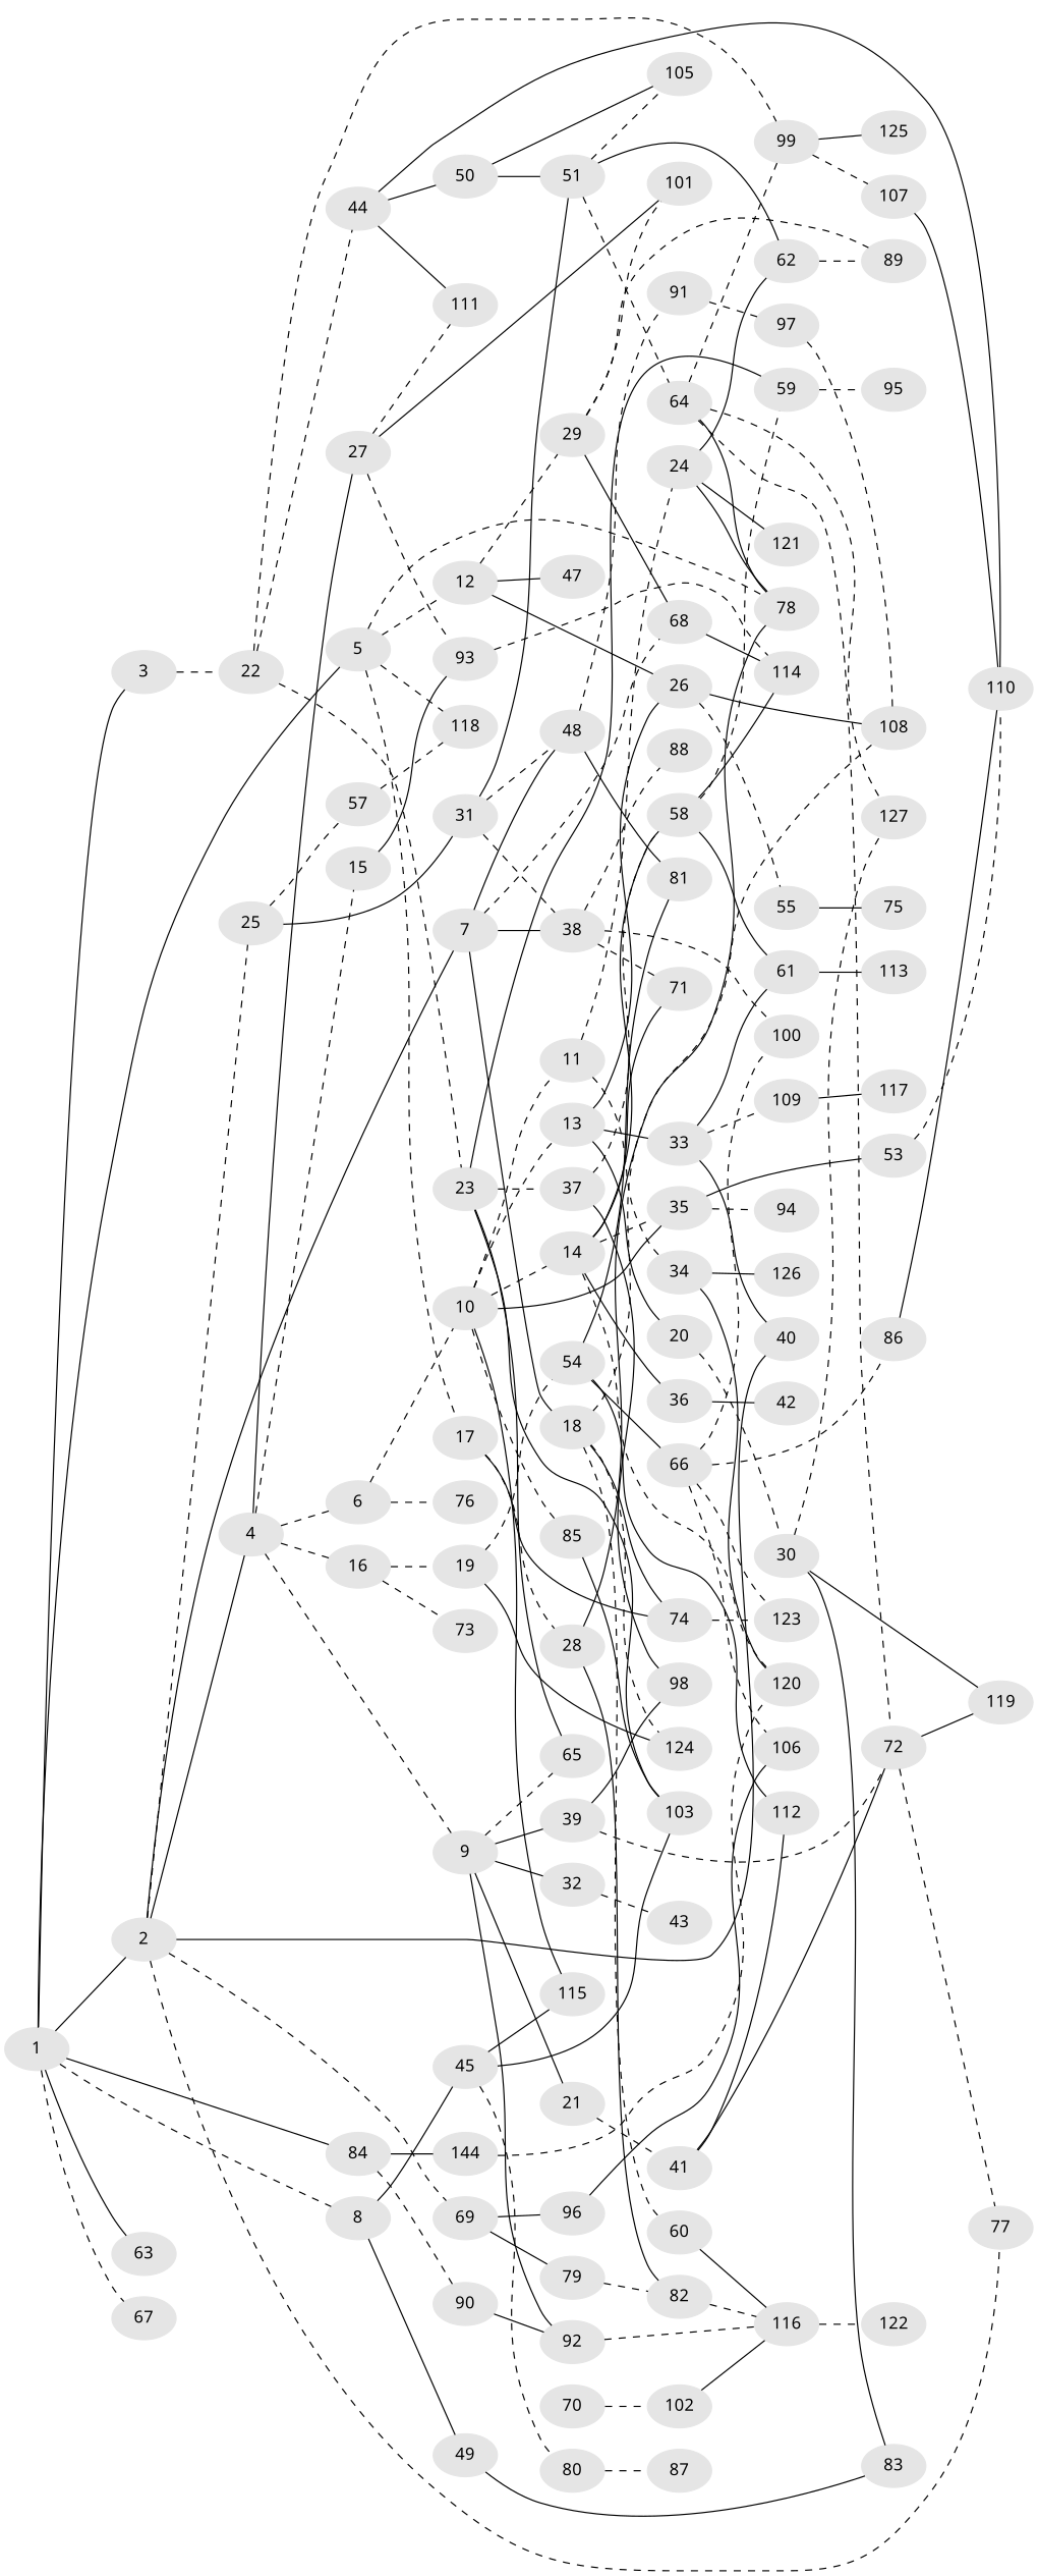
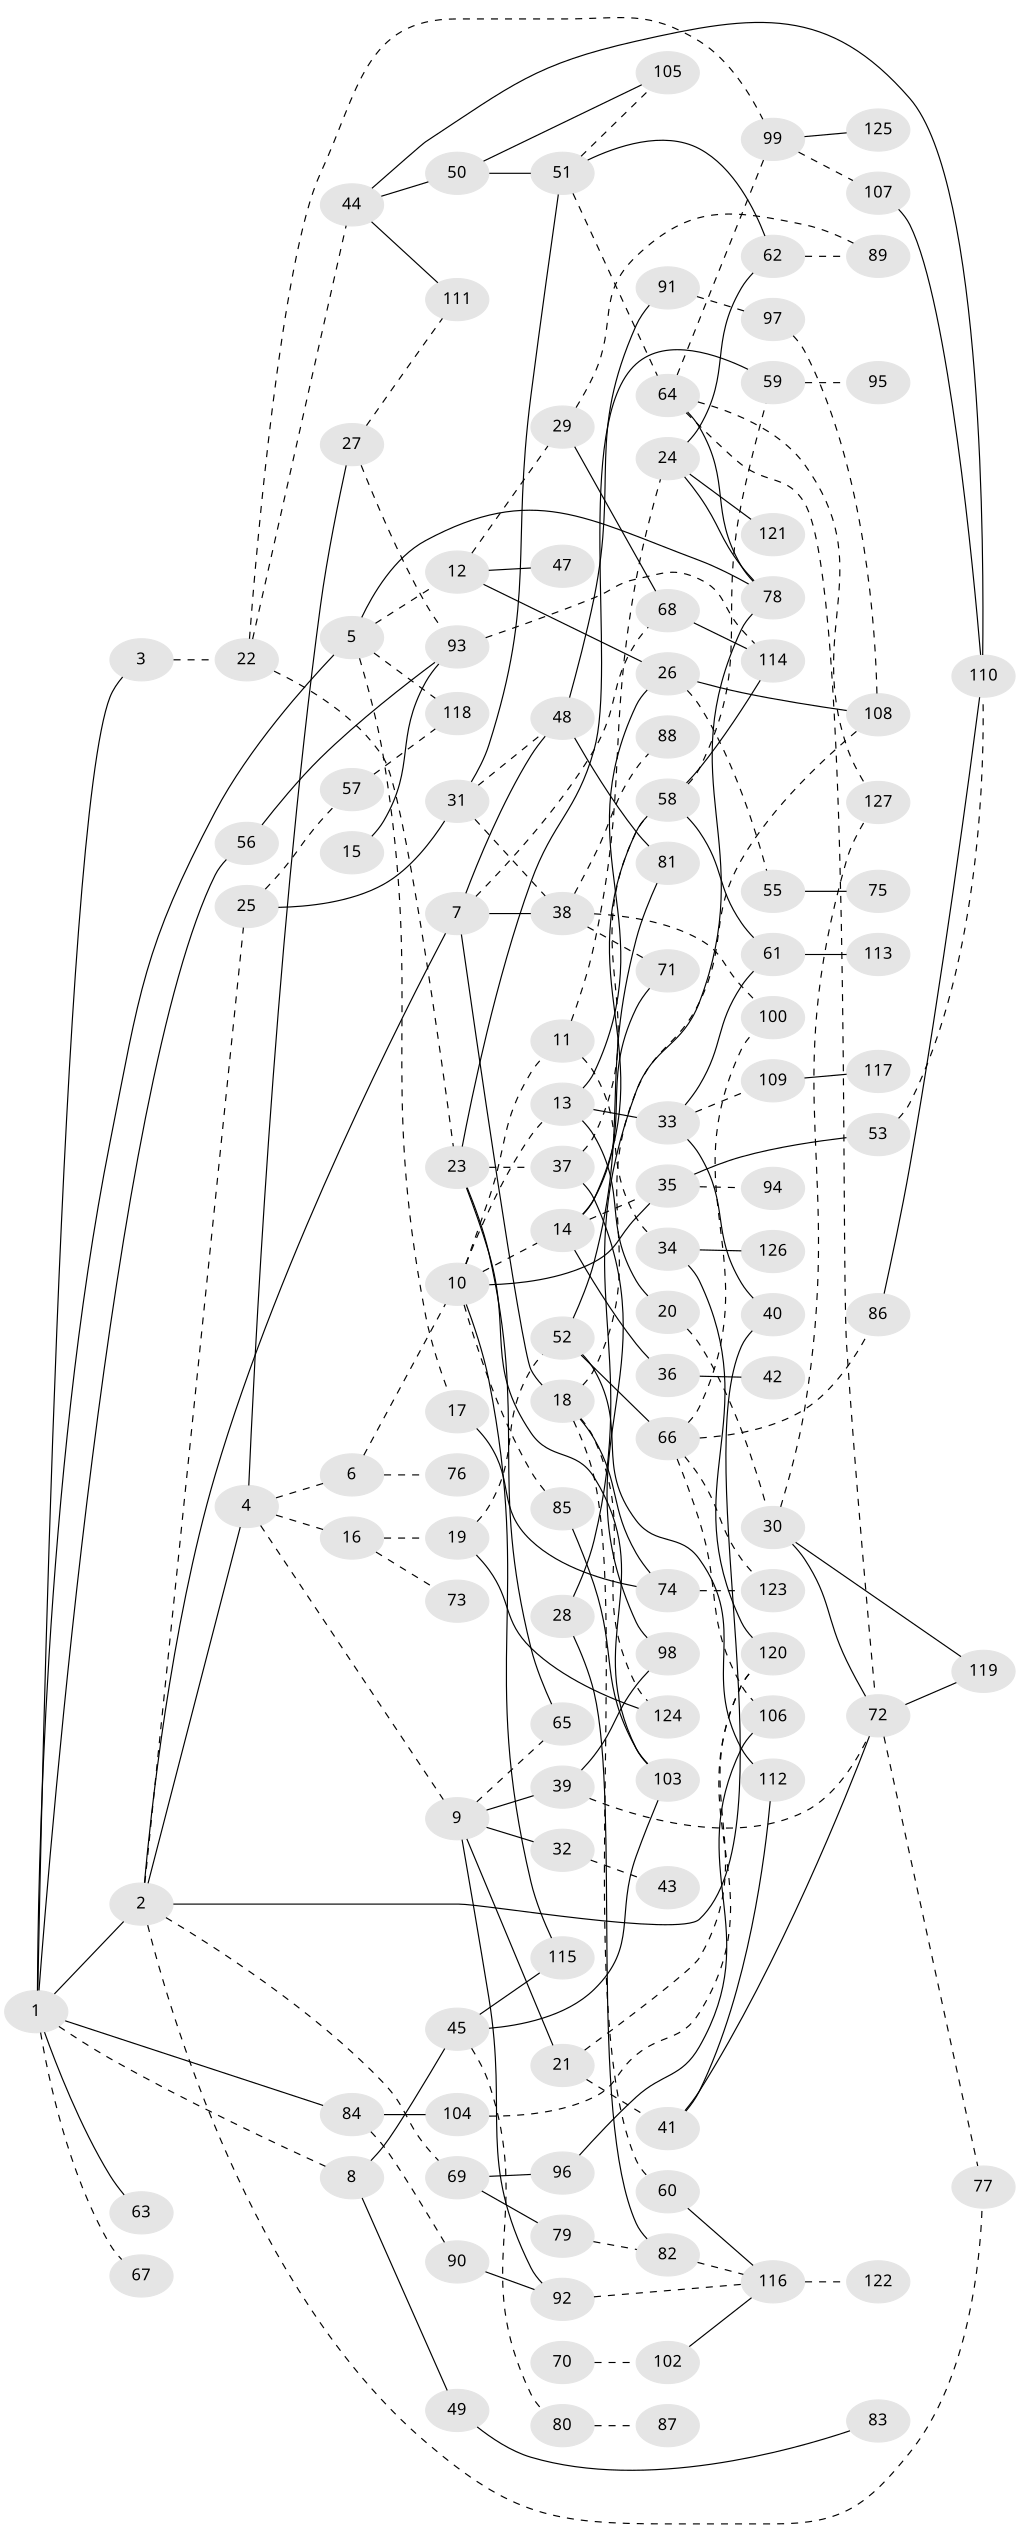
  graph {
    fontname="Noto Sans"
    rankdir=LR
    node [color=gray90 fontname="Noto Sans" style=filled]
    edge [fontname="Noto Sans" style=solid]
    1
    2
    3
    5
    8
+   56
    63
    67
    84
    4
    7
    25
    40
    69
    77
    22
    12
    17
    78
    118
    45
    49
    93
    90
-   104 [label=144]
+   104
    6
    9
    15
    16
    27
    18
    38
    48
    68
    31
    57
    79
    96
    23
    44
    99
    10
    76
    21
    32
    39
    65
    92
    19
    73
-   101
    111
    26
    29
    47
    28
    74
    11
    13
    14
    35
    85
    115
    60
    108
    124
    71
    88
    100
    81
    91
    114
    103
    80
    83
    41
    120
    43
    98
    72
    116
    24
    34
    20
    33
    36
    58
    53
    94
    62
    121
    126
    55
    89
    30
    61
    109
    42
    59
-   52 [label=54]
+   52
    82
    123
    112
    66
    127
    119
    37
    50
    110
    107
    125
    95
    51
    75
    105
    64
    113
    117
    87
    97
    86
    106
    70
    102
    122
    1 -- 2
    1 -- 3
    1 -- 5
    1 -- 8 [style=dashed]
+   1 -- 56
    1 -- 63
    1 -- 67 [style=dashed]
    1 -- 84
    2 -- 4
    2 -- 7
    2 -- 25 [style=dashed]
    2 -- 40
    2 -- 69 [style=dashed]
    2 -- 77 [style=dashed]
    3 -- 22 [style=dashed]
    5 -- 12 [style=dashed]
    5 -- 17 [style=dashed]
-   5 -- 78 [style=dashed]
+   5 -- 78
    5 -- 118 [style=dashed]
    8 -- 45
    8 -- 49
+   56 -- 93
    84 -- 90 [style=dashed]
    84 -- 104
    4 -- 6 [style=dashed]
    4 -- 9 [style=dashed]
-   4 -- 15 [style=dashed]
    4 -- 16 [style=dashed]
    4 -- 27
    7 -- 18
    7 -- 38
    7 -- 48
    7 -- 68 [style=dashed]
    25 -- 31
    25 -- 57 [style=dashed]
    69 -- 79
    69 -- 96
    22 -- 23 [style=dashed]
    22 -- 44 [style=dashed]
    22 -- 99 [style=dashed]
    12 -- 26
    12 -- 29 [style=dashed]
    12 -- 47
-   17 -- 28 [style=dashed]
    17 -- 74
    45 -- 115
    45 -- 103
    45 -- 80 [style=dashed]
    49 -- 83
    93 -- 114 [style=dashed]
    90 -- 92
    104 -- 120 [style=dashed]
    6 -- 10 [style=dashed]
    6 -- 76 [style=dashed]
    9 -- 21
    9 -- 32
    9 -- 39
    9 -- 65 [style=dashed]
    9 -- 92
    15 -- 93
    16 -- 19 [style=dashed]
    16 -- 73 [style=dashed]
    27 -- 93 [style=dashed]
-   27 -- 101
    27 -- 111 [style=dashed]
    18 -- 74
    18 -- 60 [style=dashed]
    18 -- 108 [style=dashed]
    18 -- 124 [style=dashed]
    38 -- 71 [style=dashed]
    38 -- 88 [style=dashed]
    38 -- 100 [style=dashed]
    48 -- 81
-   48 -- 91 [style=dashed]
+   48 -- 91
    68 -- 114
    31 -- 38 [style=dashed]
    31 -- 48 [style=dashed]
    31 -- 51
    57 -- 118 [style=dashed]
    79 -- 82 [style=dashed]
    96 -- 106
    23 -- 65
    23 -- 103
    23 -- 59
    23 -- 37 [style=dashed]
    44 -- 111
    44 -- 50
    44 -- 110
    99 -- 107 [style=dashed]
    99 -- 125
    10 -- 11 [style=dashed]
    10 -- 13 [style=dashed]
    10 -- 14 [style=dashed]
    10 -- 35
    10 -- 85 [style=dashed]
    10 -- 115
    21 -- 41 [style=dashed]
-   14 -- 120 [style=dashed]
+   21 -- 120 [style=dashed]
    32 -- 43 [style=dashed]
    39 -- 98
    39 -- 72 [style=dashed]
    92 -- 116 [style=dashed]
    19 -- 124
    19 -- 52 [style=dashed]
    26 -- 108
    26 -- 55 [style=dashed]
    29 -- 68
-   29 -- 101 [style=dashed]
    29 -- 89 [style=dashed]
    28 -- 78
    28 -- 82
    74 -- 123 [style=dashed]
    11 -- 24 [style=dashed]
    11 -- 34 [style=dashed]
    13 -- 26
    13 -- 20
    13 -- 33
    14 -- 35 [style=dashed]
    14 -- 71
    14 -- 36
    14 -- 58
    35 -- 53
    35 -- 94 [style=dashed]
    85 -- 103
    60 -- 116
    91 -- 97 [style=dashed]
    80 -- 87 [style=dashed]
    41 -- 72
    41 -- 112
    72 -- 77 [style=dashed]
    72 -- 119
    116 -- 122 [style=dashed]
    24 -- 78
    24 -- 62
    24 -- 121
    34 -- 120
    34 -- 126
    20 -- 30 [style=dashed]
    33 -- 40
    33 -- 61
    33 -- 109 [style=dashed]
    36 -- 42
    58 -- 114
    58 -- 61
    58 -- 59 [style=dashed]
    53 -- 110 [style=dashed]
    62 -- 89 [style=dashed]
    55 -- 75
-   30 -- 83
+   30 -- 72
    30 -- 127 [style=dashed]
    30 -- 119
    61 -- 113
    109 -- 117
    59 -- 95 [style=dashed]
    52 -- 81
    52 -- 112
    52 -- 66
    82 -- 116 [style=dashed]
    66 -- 100 [style=dashed]
    66 -- 123 [style=dashed]
    66 -- 86 [style=dashed]
    66 -- 106 [style=dashed]
    37 -- 98
    37 -- 58 [style=dashed]
    50 -- 51
    50 -- 105
    107 -- 110
    51 -- 62
    51 -- 105 [style=dashed]
    51 -- 64 [style=dashed]
    64 -- 78
    64 -- 99 [style=dashed]
    64 -- 72 [style=dashed]
    64 -- 127 [style=dashed]
    97 -- 108 [style=dashed]
    86 -- 110
    70 -- 102 [style=dashed]
    102 -- 116
  }
